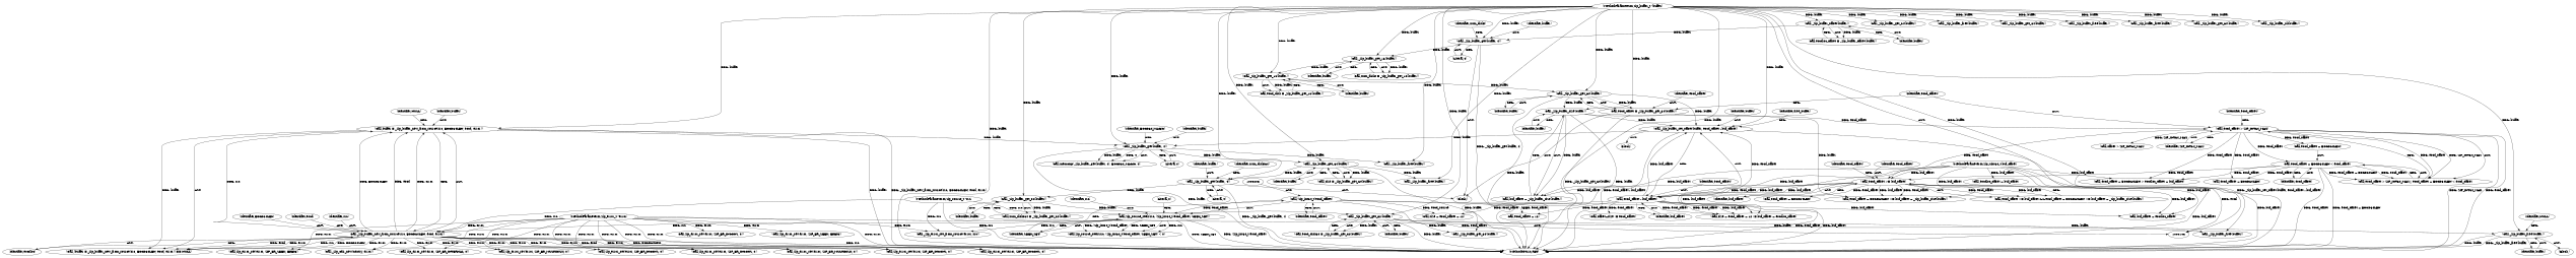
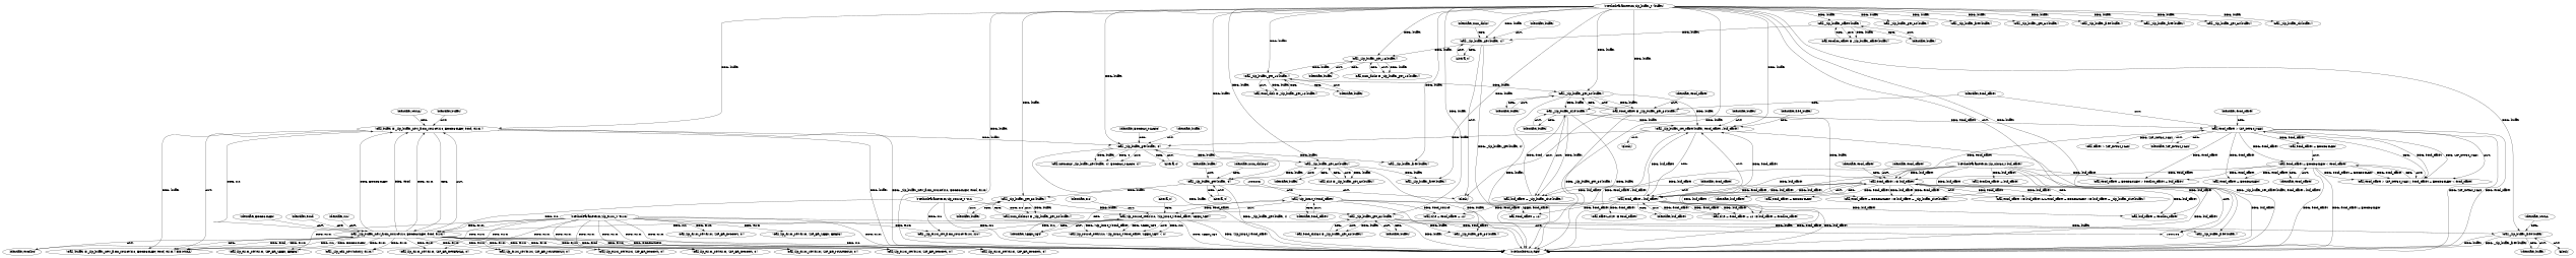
  digraph {
    n1 [label="(Call,_zip_buffer_free(buffer))"]
    n2 [label="(Identifier,buffer)"]
    n3 [label="(MethodReturn,RET)"]
    n4 [label="(Block,)"]
    n5 [label="(Call,_zip_buffer_get_32(buffer))"]
    n6 [label="(Call,_zip_buffer_free(buffer))"]
    n7 [label="(Call,eocd_disk64 = _zip_buffer_get_32(buffer))"]
    n8 [label="(Identifier,buffer)"]
    n9 [label="(Call,_zip_buffer_get_64(buffer))"]
    n10 [label="(Call,_zip_buffer_get_32(buffer))"]
    n11 [label="(Identifier,buffer)"]
    n12 [label="(Call,num_disks64 = _zip_buffer_get_32(buffer))"]
    n13 [label="(Call,_zip_buffer_get(buffer, 4))"]
    n14 [label="(Block,)"]
    n15 [label="(Literal,4)"]
    n16 [label="(Call,_zip_buffer_get_64(buffer))"]
    n17 [label="(Call,size = _zip_buffer_get_64(buffer))"]
    n18 [label="(Call,_zip_buffer_free(buffer))"]
    n19 [label="(Identifier,buffer)"]
    n20 [label="(Call,_zip_buffer_get(buffer, 4))"]
    n21 [label="(Call,memcmp(_zip_buffer_get(buffer, 4), EOCD64_MAGIC, 4))"]
    n22 [label="(Call,_zip_buffer_free(buffer))"]
    n23 [label="(Literal,4)"]
    n24 [label="(Call,buffer = _zip_buffer_new_from_source(src, EOCD64LEN, eocd, error))"]
    n25 [label="(Call,_zip_buffer_new_from_source(src, EOCD64LEN, eocd, error))"]
    n26 [label="(Call,(buffer = _zip_buffer_new_from_source(src, EOCD64LEN, eocd, error)) == NULL)"]
    n27 [label="(Call,zip_error_set(error, ZIP_ER_MULTIDISK, 0))"]
    n28 [label="(Call,zip_error_set(error, ZIP_ER_INCONS, 0))"]
    n29 [label="(Call,zip_error_set(error, ZIP_ER_INCONS, 0))"]
    n30 [label="(Call,zip_error_set(error, ZIP_ER_INCONS, 0))"]
    n31 [label="(Call,zip_error_set(error, ZIP_ER_SEEK, EFBIG))"]
    n32 [label="(Call,zip_error_set(error, ZIP_ER_INTERNAL, 0))"]
    n33 [label="(Call,zip_error_set(error, ZIP_ER_INCONS, 0))"]
    n34 [label="(Call,zip_error_set(error, ZIP_ER_MULTIDISK, 0))"]
    n35 [label="(Call,_zip_cdir_new(nentry, error))"]
    n36 [label="(Identifier,eocdloc)"]
    n37 [label="(MethodParameterIn,zip_buffer_t *buffer)"]
    n38 [label="(Call,_zip_buffer_get_64(buffer))"]
    n39 [label="(Call,_zip_buffer_get_16(buffer))"]
    n40 [label="(Call,_zip_buffer_get_16(buffer))"]
    n41 [label="(Call,_zip_buffer_get(buffer, 4))"]
    n42 [label="(Call,_zip_buffer_offset(buffer))"]
    n43 [label="(Call,_zip_buffer_set_offset(buffer, eocd_offset - buf_offset))"]
    n44 [label="(Call,_zip_buffer_size(buffer))"]
    n45 [label="(Call,_zip_buffer_get_64(buffer))"]
    n46 [label="(Call,_zip_buffer_free(buffer))"]
    n47 [label="(Call,_zip_buffer_get_64(buffer))"]
    n48 [label="(Call,_zip_buffer_free(buffer))"]
    n49 [label="(Call,_zip_buffer_free(buffer))"]
    n50 [label="(Call,_zip_buffer_get_64(buffer))"]
    n51 [label="(Call,_zip_buffer_ok(buffer))"]
    1000103
    n53 [label="(Call,eocd_offset = _zip_buffer_get_64(buffer))"]
    n54 [label="(Identifier,buffer)"]
    n55 [label="(Call,eocd_disk = _zip_buffer_get_16(buffer))"]
    n56 [label="(Identifier,buffer)"]
    n57 [label="(Identifier,buffer)"]
    n58 [label="(Call,num_disks = _zip_buffer_get_16(buffer))"]
    n59 [label="(Literal,4)"]
    n60 [label="(Call,eocdloc_offset = _zip_buffer_offset(buffer))"]
    n61 [label="(Identifier,buffer)"]
    n62 [label="(Call,eocd_offset - buf_offset)"]
    n63 [label="(Block,)"]
    n64 [label="(Call,buf_offset + _zip_buffer_size(buffer))"]
    n65 [label="(Call,eocd_offset + EOCD64LEN <= buf_offset + _zip_buffer_size(buffer))"]
    n66 [label="(Identifier,buffer)"]
    n67 [label="(Call,zip_source_seek(src, (zip_int64_t)eocd_offset, SEEK_SET))"]
    n68 [label="(Identifier,SEEK_SET)"]
    n69 [label="(Call,zip_source_seek(src, (zip_int64_t)eocd_offset, SEEK_SET) < 0)"]
    n70 [label="(Call,_zip_error_set_from_source(error, src))"]
    n71 [label="(Call,(zip_int64_t)eocd_offset)"]
    n72 [label="(MethodParameterIn,zip_source_t *src)"]
    n73 [label="(Call,eocd_offset + 12)"]
    n74 [label="(Identifier,eocd_offset)"]
    n75 [label="(Call,size + eocd_offset + 12 != buf_offset + eocdloc_offset)"]
    n76 [label="(Call,size + eocd_offset + 12)"]
    n77 [label="(Call,offset+size != eocd_offset)"]
    n78 [label="(Call,eocd_offset >= buf_offset)"]
    n79 [label="(Call,eocd_offset + EOCD64LEN)"]
    n80 [label="(Identifier,buf_offset)"]
    n81 [label="(Call,buf_offset + eocdloc_offset)"]
    n82 [label="(Call,eocd_offset >= buf_offset && eocd_offset + EOCD64LEN <= buf_offset + _zip_buffer_size(buffer))"]
    n83 [label="(Identifier,buf_offset)"]
    n84 [label="(Call,eocd_offset + EOCD64LEN < eocd_offset)"]
    n85 [label="(Call,eocd_offset > ZIP_INT64_MAX || eocd_offset + EOCD64LEN < eocd_offset)"]
    n86 [label="(Identifier,eocd_offset)"]
    n87 [label="(Call,eocd_offset + EOCD64LEN)"]
    n88 [label="(Call,eocd_offset + EOCD64LEN > eocdloc_offset + buf_offset)"]
    n89 [label="(Call,eocd_offset > ZIP_INT64_MAX)"]
    n90 [label="(Call,offset > ZIP_INT64_MAX)"]
    n91 [label="(Call,eocd_offset + EOCD64LEN)"]
    n92 [label="(Identifier,ZIP_INT64_MAX)"]
    n93 [label="(MethodParameterIn,zip_uint64_t buf_offset)"]
    n94 [label="(Call,eocdloc_offset + buf_offset)"]
    n95 [label="(MethodParameterIn,zip_error_t *error)"]
    n96 [label="(Call,zip_error_set(error, ZIP_ER_INCONS, 0))"]
    n97 [label="(Call,zip_error_set(error, ZIP_ER_SEEK, EFBIG))"]
    n98 [label="(Identifier,buffer)"]
    n99 [label="(Identifier,NULL)"]
    n100 [label="(Identifier,EOCD64LEN)"]
    n101 [label="(Identifier,EOCD64_MAGIC)"]
    n102 [label="(Identifier,free_buffer)"]
    n103 [label="(Identifier,buffer)"]
    n104 [label="(Identifier,num_disks)"]
    n105 [label="(Identifier,eocd_offset)"]
    n106 [label="(Identifier,eocd_offset)"]
    n107 [label="(Identifier,num_disks64)"]
    n108 [label="(Identifier,buffer)"]
    n109 [label="(Identifier,eocd_offset)"]
    n110 [label="(Identifier,buffer)"]
    n111 [label="(Literal,0)"]
    n112 [label="(Identifier,NULL)"]
    n113 [label="(Identifier,eocd_offset)"]
    n114 [label="(Identifier,src)"]
    n115 [label="(Identifier,eocd_offset)"]
    n116 [label="(Identifier,eocd)"]
    n117 [label="(Identifier,src)"]
    n118 [label="(Identifier,buffer)"]
    n119 [label="(Identifier,eocd_offset)"]
    1000203
    n1 -> n2 [label="CFG: "]
    n1 -> n3 [label="DDG: buffer"]
    n1 -> n3 [label="DDG: _zip_buffer_free(buffer)"]
    n1 -> n4 [label="AST: "]
    n2 -> n1 [label="AST: "]
    n5 -> n1 [label="DDG: buffer"]
    n5 -> n3 [label="DDG: buffer"]
    n5 -> n6 [label="DDG: buffer"]
    n5 -> n7 [label="AST: "]
    n5 -> n7 [label="DDG: buffer"]
    n5 -> n8 [label="CFG: "]
    n5 -> n9 [label="DDG: buffer"]
    n7 -> n5 [label="CFG: "]
    n8 -> n5 [label="AST: "]
    n10 -> n5 [label="DDG: buffer"]
    n10 -> n11 [label="CFG: "]
    n10 -> n12 [label="AST: "]
    n10 -> n12 [label="DDG: buffer"]
    n11 -> n10 [label="AST: "]
    n12 -> n10 [label="CFG: "]
    n13 -> n3 [label="DDG: _zip_buffer_get(buffer, 4)"]
    n13 -> n10 [label="DDG: buffer"]
    n13 -> n14 [label="AST: "]
    n13 -> n15 [label="CFG: "]
    n15 -> n13 [label="AST: "]
    n16 -> n3 [label="DDG: buffer"]
    n16 -> n13 [label="DDG: buffer"]
    n16 -> n17 [label="AST: "]
    n16 -> n17 [label="DDG: buffer"]
    n16 -> n18 [label="DDG: buffer"]
    n16 -> n19 [label="CFG: "]
    n17 -> n16 [label="CFG: "]
    n19 -> n16 [label="AST: "]
    n20 -> n3 [label="DDG: buffer"]
    n20 -> n16 [label="DDG: buffer"]
    n20 -> n21 [label="AST: "]
    n20 -> n21 [label="DDG: buffer"]
    n20 -> n21 [label="DDG: 4"]
    n20 -> n22 [label="DDG: buffer"]
    n20 -> n23 [label="CFG: "]
    n23 -> n20 [label="AST: "]
    n24 -> n3 [label="DDG: buffer"]
    n24 -> n3 [label="DDG: _zip_buffer_new_from_source(src, EOCD64LEN, eocd, error)"]
    n24 -> n20 [label="DDG: buffer"]
    n24 -> n25 [label="CFG: "]
    n24 -> n26 [label="AST: "]
    n24 -> n26 [label="DDG: buffer"]
    n25 -> n3 [label="DDG: error"]
    n25 -> n3 [label="DDG: EOCD64LEN"]
    n25 -> n3 [label="DDG: src"]
    n25 -> n3 [label="DDG: eocd"]
    n25 -> n24 [label="AST: "]
    n25 -> n24 [label="DDG: src"]
    n25 -> n24 [label="DDG: EOCD64LEN"]
    n25 -> n24 [label="DDG: eocd"]
    n25 -> n24 [label="DDG: error"]
    n25 -> n26 [label="DDG: src"]
    n25 -> n26 [label="DDG: EOCD64LEN"]
    n25 -> n26 [label="DDG: eocd"]
    n25 -> n26 [label="DDG: error"]
    n25 -> n27 [label="DDG: error"]
    n25 -> n28 [label="DDG: error"]
    n25 -> n29 [label="DDG: error"]
    n25 -> n30 [label="DDG: error"]
    n25 -> n31 [label="DDG: error"]
    n25 -> n32 [label="DDG: error"]
    n25 -> n33 [label="DDG: error"]
    n25 -> n34 [label="DDG: error"]
    n25 -> n35 [label="DDG: error"]
    n25 -> n36 [label="CFG: "]
    n36 -> n25 [label="AST: "]
    n37 -> n1 [label="DDG: buffer"]
    n37 -> n3 [label="DDG: buffer"]
    n37 -> n5 [label="DDG: buffer"]
    n37 -> n6 [label="DDG: buffer"]
    n37 -> n9 [label="DDG: buffer"]
    n37 -> n10 [label="DDG: buffer"]
    n37 -> n13 [label="DDG: buffer"]
    n37 -> n16 [label="DDG: buffer"]
    n37 -> n18 [label="DDG: buffer"]
    n37 -> n20 [label="DDG: buffer"]
    n37 -> n22 [label="DDG: buffer"]
    n37 -> n24 [label="DDG: buffer"]
    n37 -> n38 [label="DDG: buffer"]
    n37 -> n39 [label="DDG: buffer"]
    n37 -> n40 [label="DDG: buffer"]
    n37 -> n41 [label="DDG: buffer"]
    n37 -> n42 [label="DDG: buffer"]
    n37 -> n43 [label="DDG: buffer"]
    n37 -> n44 [label="DDG: buffer"]
    n37 -> n45 [label="DDG: buffer"]
    n37 -> n46 [label="DDG: buffer"]
    n37 -> n47 [label="DDG: buffer"]
    n37 -> n48 [label="DDG: buffer"]
    n37 -> n49 [label="DDG: buffer"]
    n37 -> n50 [label="DDG: buffer"]
    n37 -> n51 [label="DDG: buffer"]
    n37 -> 1000103 [label="AST: "]
    n38 -> n3 [label="DDG: buffer"]
    n38 -> n43 [label="DDG: buffer"]
    n38 -> n44 [label="DDG: buffer"]
    n38 -> n53 [label="AST: "]
    n38 -> n53 [label="DDG: buffer"]
    n38 -> n54 [label="CFG: "]
    n39 -> n38 [label="DDG: buffer"]
    n39 -> n55 [label="AST: "]
    n39 -> n55 [label="DDG: buffer"]
    n39 -> n56 [label="CFG: "]
    n40 -> n39 [label="DDG: buffer"]
    n40 -> n57 [label="CFG: "]
    n40 -> n58 [label="AST: "]
    n40 -> n58 [label="DDG: buffer"]
    n41 -> n3 [label="DDG: _zip_buffer_get(buffer, 4)"]
    n41 -> n14 [label="AST: "]
    n41 -> n40 [label="DDG: buffer"]
    n41 -> n59 [label="CFG: "]
    n42 -> n41 [label="DDG: buffer"]
    n42 -> n60 [label="AST: "]
    n42 -> n60 [label="DDG: buffer"]
    n42 -> n61 [label="CFG: "]
    n43 -> n3 [label="DDG: _zip_buffer_set_offset(buffer, eocd_offset - buf_offset)"]
    n43 -> n3 [label="DDG: eocd_offset - buf_offset"]
    n43 -> n20 [label="DDG: buffer"]
    n43 -> n62 [label="CFG: "]
    n43 -> n63 [label="AST: "]
    n44 -> n3 [label="DDG: buffer"]
    n44 -> n43 [label="DDG: buffer"]
    n44 -> n64 [label="AST: "]
    n44 -> n64 [label="DDG: buffer"]
    n44 -> n65 [label="DDG: buffer"]
    n44 -> n66 [label="CFG: "]
    n53 -> n3 [label="DDG: _zip_buffer_get_64(buffer)"]
    n53 -> n14 [label="AST: "]
    n53 -> n38 [label="CFG: "]
    n53 -> n89 [label="DDG: eocd_offset"]
    n54 -> n38 [label="AST: "]
    n55 -> n39 [label="CFG: "]
    n56 -> n39 [label="AST: "]
    n57 -> n40 [label="AST: "]
    n58 -> n40 [label="CFG: "]
    n59 -> n41 [label="AST: "]
    n60 -> n42 [label="CFG: "]
    n61 -> n42 [label="AST: "]
    n62 -> n3 [label="DDG: eocd_offset"]
    n62 -> n3 [label="DDG: buf_offset"]
    n62 -> n43 [label="AST: "]
    n62 -> n43 [label="DDG: eocd_offset"]
    n62 -> n43 [label="DDG: buf_offset"]
    n62 -> n73 [label="DDG: eocd_offset"]
    n62 -> n75 [label="DDG: eocd_offset"]
    n62 -> n75 [label="DDG: buf_offset"]
    n62 -> n76 [label="DDG: eocd_offset"]
    n62 -> n77 [label="DDG: eocd_offset"]
    n62 -> n81 [label="DDG: buf_offset"]
    n62 -> n83 [label="CFG: "]
-   n64 -> n44 [label="CFG: "]
+   n64 -> n44 [label="DDG: eocd"]
    n66 -> n44 [label="AST: "]
    n67 -> n3 [label="DDG: SEEK_SET"]
    n67 -> n3 [label="DDG: (zip_int64_t)eocd_offset"]
    n67 -> n25 [label="DDG: src"]
    n67 -> n68 [label="CFG: "]
    n67 -> n69 [label="AST: "]
    n67 -> n69 [label="DDG: src"]
    n67 -> n69 [label="DDG: (zip_int64_t)eocd_offset"]
    n67 -> n69 [label="DDG: SEEK_SET"]
    n67 -> n70 [label="DDG: src"]
    n68 -> n67 [label="AST: "]
    n68 -> n71 [label="CFG: "]
    n71 -> n3 [label="DDG: eocd_offset"]
    n71 -> n67 [label="AST: "]
    n71 -> n67 [label="DDG: eocd_offset"]
    n71 -> n73 [label="SEEK: eocd_offset"]
    n71 -> n74 [label="CFG: "]
    n71 -> n75 [label="DDG: eocd_offset"]
    n71 -> n76 [label="DDG: eocd_source"]
    n72 -> n3 [label="DDG: src"]
    n72 -> n25 [label="DDG: src"]
    n72 -> n67 [label="DDG: src"]
    n72 -> n70 [label="DDG: src"]
    n74 -> n71 [label="AST: "]
    n78 -> n3 [label="DDG: buf_offset"]
    n78 -> n62 [label="DDG: eocd_offset"]
    n78 -> n62 [label="DDG: buf_offset"]
    n78 -> n64 [label="DDG: buf_offset"]
    n78 -> n65 [label="DDG: eocd_offset"]
    n78 -> n65 [label="DDG: buf_offset"]
    n78 -> n75 [label="DDG: buf_offset"]
    n78 -> n79 [label="DDG: eocd_offset"]
    n78 -> n80 [label="CFG: "]
    n78 -> n81 [label="DDG: buf_offset"]
    n78 -> n82 [label="AST: "]
    n78 -> n82 [label="DDG: eocd_offset"]
    n78 -> n82 [label="DDG: buf_offset"]
    n80 -> n78 [label="AST: "]
    n82 -> n78 [label="CFG: "]
    n83 -> n62 [label="AST: "]
    n84 -> n3 [label="DDG: eocd_offset"]
    n84 -> n3 [label="DDG: eocd_offset + EOCD64LEN"]
    n84 -> n78 [label="DDG: eocd_offset"]
    n84 -> n85 [label="AST: "]
    n84 -> n85 [label="DDG: eocd_offset + EOCD64LEN"]
    n84 -> n85 [label="DDG: eocd_offset"]
    n84 -> n86 [label="CFG: "]
    n84 -> n87 [label="DDG: eocd_offset"]
    n84 -> n88 [label="DDG: eocd_offset"]
    n85 -> n84 [label="CFG: "]
    n85 -> n89 [label="CFG: "]
    n86 -> n84 [label="AST: "]
    n89 -> n3 [label="DDG: eocd_offset"]
    n89 -> n3 [label="DDG: ZIP_INT64_MAX"]
    n89 -> n78 [label="DDG: eocd_offset"]
    n89 -> n84 [label="DDG: eocd_offset"]
    n89 -> n85 [label="AST: "]
    n89 -> n85 [label="DDG: eocd_offset"]
    n89 -> n85 [label="DDG: ZIP_INT64_MAX"]
    n89 -> n87 [label="DDG: eocd_offset"]
    n89 -> n88 [label="DDG: eocd_offset"]
    n89 -> n90 [label="DDG: ZIP_INT64_MAX"]
    n89 -> n91 [label="DDG: eocd_offset"]
    n89 -> n92 [label="CFG: "]
    n91 -> n84 [label="AST: "]
    n92 -> n89 [label="AST: "]
    n93 -> n3 [label="DDG: buf_offset"]
-   n93 -> 1000103 [label="DDG: eocd"]
+   n93 -> 1000103 [label="AST: "]
    n93 -> n62 [label="DDG: buf_offset"]
    n93 -> n64 [label="DDG: buf_offset"]
    n93 -> n65 [label="DDG: buf_offset"]
    n93 -> n75 [label="DDG: buf_offset"]
    n93 -> n78 [label="DDG: buf_offset"]
    n93 -> n81 [label="DDG: buf_offset"]
    n93 -> n88 [label="DDG: buf_offset"]
    n93 -> n94 [label="DDG: buf_offset"]
    n95 -> n3 [label="DDG: error"]
    n95 -> n25 [label="DDG: error"]
    n95 -> n27 [label="DDG: error"]
    n95 -> n28 [label="DDG: error"]
    n95 -> n29 [label="DDG: error"]
    n95 -> n30 [label="DDG: error"]
    n95 -> n31 [label="DDG: error"]
    n95 -> n32 [label="DDG: error"]
    n95 -> n33 [label="DDG: error"]
    n95 -> n34 [label="DDG: error"]
    n95 -> n35 [label="DDG: error"]
    n95 -> 1000103 [label="AST: "]
    n95 -> n70 [label="DDG: error"]
    n95 -> n96 [label="DDG: error"]
    n95 -> n97 [label="DDG: error"]
    n98 -> n13 [label="AST: "]
    n99 -> n24 [label="CFG: "]
    n100 -> n25 [label="AST: "]
    n101 -> n20 [label="CFG: "]
    n102 -> n43 [label="CFG: "]
    n103 -> n41 [label="AST: "]
    n104 -> n41 [label="CFG: "]
    n105 -> n78 [label="CFG: "]
    n106 -> n78 [label="AST: "]
    n107 -> n13 [label="CFG: "]
    n108 -> n24 [label="AST: "]
    n109 -> n89 [label="CFG: "]
    n110 -> n20 [label="AST: "]
    n111 -> n67 [label="CFG: "]
    n112 -> n1 [label="CFG: "]
    n113 -> n53 [label="AST: "]
    n114 -> n67 [label="AST: "]
    n115 -> n53 [label="CFG: "]
    n115 -> n89 [label="AST: "]
    n116 -> n25 [label="AST: "]
    n117 -> n25 [label="AST: "]
    n118 -> n43 [label="AST: "]
    n119 -> n62 [label="AST: "]
    1000203 -> n71 [label="AST: "]
  }
